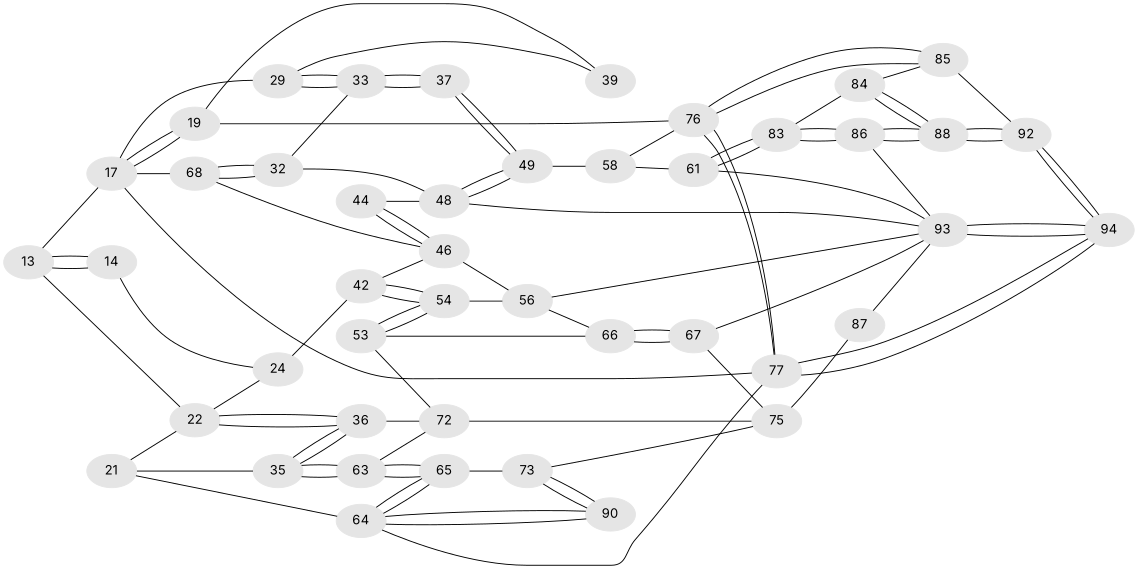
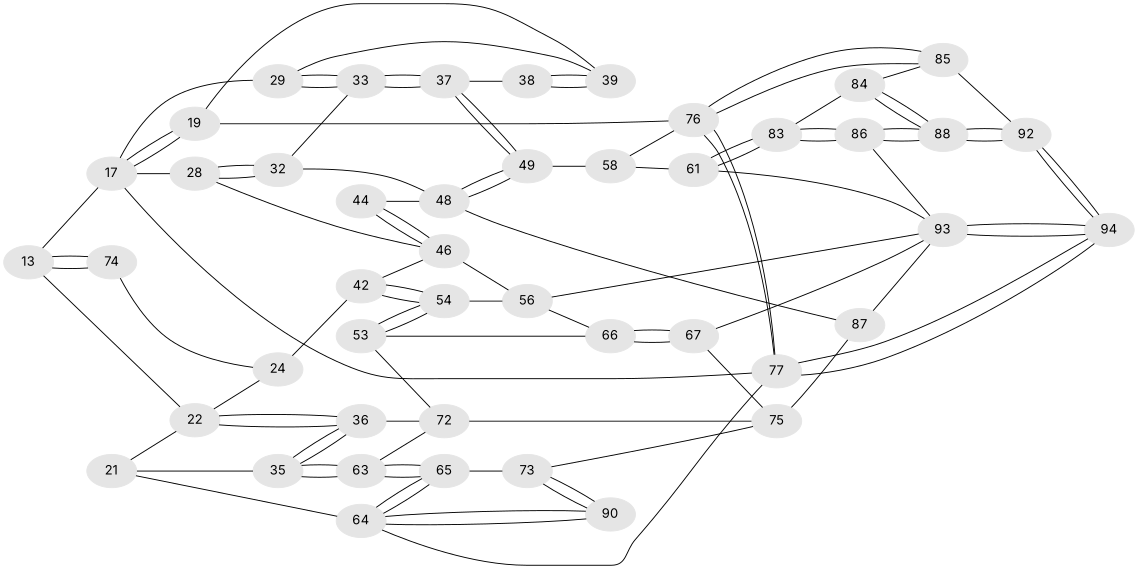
  graph {
    fontname=Inter
    rankdir=LR
    node [color=gray90 fontname=Inter style=filled]
    edge [fontname=Inter]
    13 [super="+6+10"]
-   14
+   14 [label=74]
    17 [super="+5+16"]
    22 [super="+12+9"]
    24 [super="+23+20"]
    19
-   28 [label=68]
+   28
    29
    77 [super="+4"]
    36
    42 [super="+34"]
    39 [super="+31+30"]
    76 [super="+59+41"]
    32
    46 [super="+43+27"]
    33
    94
    85
    21 [super="+11+1"]
    35
    64 [super="+3"]
    63 [super="+62"]
    65
    90
    72 [super="+69"]
    54
    48 [super="+47"]
    56 [super="+55"]
    37
    49
    93 [super="+79+80+60+89"]
+   38
    75 [super="+74+71"]
    58 [super="+50+40"]
    61
    44
    66
    53
    67
    83
    84
    86
    73
    87 [super="+81"]
    92
    88
    13 -- 14 [weight=2]
    13 -- 14
    13 -- 17 [weight=2]
    13 -- 22
    14 -- 24
    17 -- 19
    17 -- 19
    17 -- 28
    17 -- 29
    17 -- 77
    22 -- 24 [weight=2]
    22 -- 36
    22 -- 36
    24 -- 42 [weight=2]
    19 -- 39
    19 -- 76
    28 -- 32
    28 -- 32
    28 -- 46
    29 -- 39
    29 -- 33
    29 -- 33
    77 -- 94
    77 -- 94
    36 -- 72
    42 -- 46 [weight=2]
    42 -- 54
    42 -- 54
    76 -- 77 [weight=2]
    76 -- 77
    76 -- 85
    76 -- 85
    32 -- 33
    32 -- 48
    46 -- 56
    33 -- 37
    33 -- 37
    85 -- 92
    21 -- 22 [weight=2]
    21 -- 35
    21 -- 64 [weight=2]
    35 -- 36
    35 -- 36
    35 -- 63
    35 -- 63
    64 -- 77 [weight=2]
    64 -- 65
    64 -- 65
    64 -- 90
    64 -- 90
    63 -- 65
    63 -- 65
    63 -- 72
    65 -- 73
    72 -- 75 [weight=2]
    54 -- 56
    48 -- 49
    48 -- 49
-   48 -- 93 [weight=2]
+   48 -- 87 [weight=2]
    56 -- 93
    56 -- 66
    37 -- 49
    37 -- 49
+   37 -- 38
    49 -- 58
    93 -- 94
    93 -- 94
+   38 -- 39 [weight=2]
+   38 -- 39
    75 -- 87 [weight=2]
    58 -- 76 [weight=2]
    58 -- 61
    61 -- 93
    61 -- 83
    61 -- 83
    44 -- 46 [weight=2]
    44 -- 46
    44 -- 48
    66 -- 67
    66 -- 67
    53 -- 72
    53 -- 54
    53 -- 54
    53 -- 66
    67 -- 93
    67 -- 75
    83 -- 84
    83 -- 86
    83 -- 86
    84 -- 85
    84 -- 88
    84 -- 88
    86 -- 93
    86 -- 88
    86 -- 88
    73 -- 90
    73 -- 90
    73 -- 75
    87 -- 93 [weight=2]
    92 -- 94
    92 -- 94
    88 -- 92
    88 -- 92
  }
